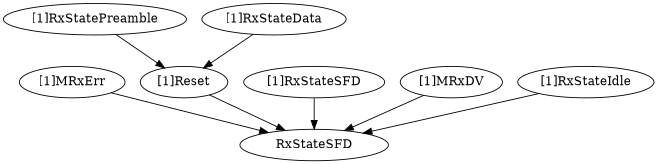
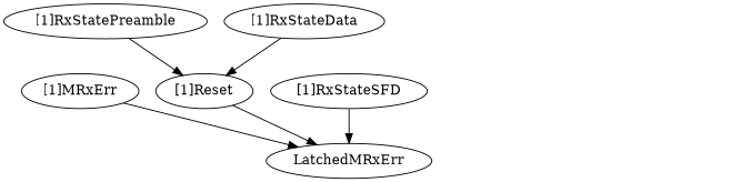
  strict digraph {
    node [complexity=7 importance=0.103687656974 rank=0.0148125224248]
-   LatchedMRxErr [complexity=0 importance=0.0448637191609 rank=0.0 label=RxStateSFD]
+   LatchedMRxErr [complexity=0 importance=0.0448637191609 rank=0.0]
    "[1]MRxErr"
    "[1]Reset" [complexity=1 importance=0.148551376135 rank=0.148551376135]
    "[1]RxStatePreamble"
    "[1]RxStateSFD"
-   "[1]MRxDV"
    "[1]RxStateData"
-   "[1]RxStateIdle"
    "[1]MRxErr" -> LatchedMRxErr
    "[1]Reset" -> LatchedMRxErr
    "[1]RxStatePreamble" -> "[1]Reset"
    "[1]RxStateSFD" -> LatchedMRxErr
-   "[1]MRxDV" -> LatchedMRxErr
    "[1]RxStateData" -> "[1]Reset"
-   "[1]RxStateIdle" -> LatchedMRxErr
  }
